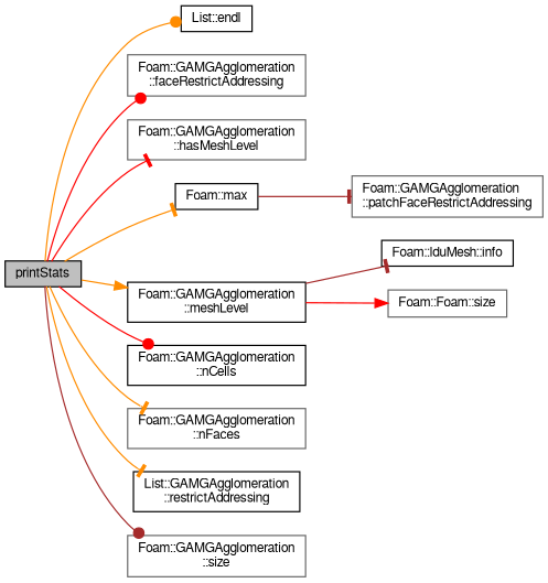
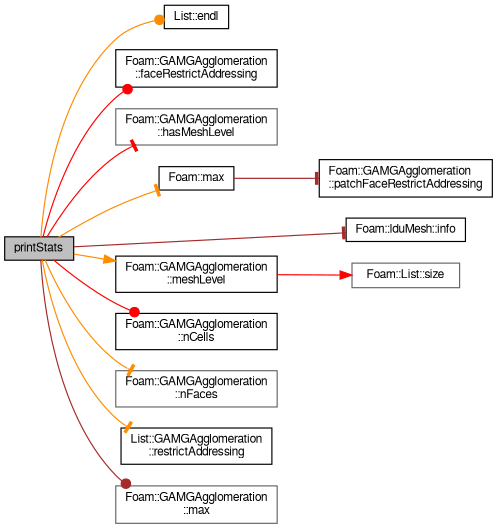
  digraph {
    rankdir=LR
    node [color=black fontname=FreeSans fontsize=10 shape=record]
    edge [arrowhead=tee color=darkorange fontname=FreeSans fontsize=10 labelfontname=FreeSans labelfontsize=10 style=solid]
    n1 [fillcolor=grey75 fontcolor=black height=0.2 label=printStats style=filled width=0.4]
    n2 [height=0.2 label="List::endl" width=0.4]
-   n3 [color=gray40 height=0.2 label="Foam::GAMGAgglomeration\l::faceRestrictAddressing" width=0.4]
+   n3 [height=0.2 label="Foam::GAMGAgglomeration\l::faceRestrictAddressing" width=0.4]
    n4 [color=gray40 height=0.2 label="Foam::GAMGAgglomeration\l::hasMeshLevel" width=0.4]
    n5 [height=0.2 label="Foam::lduMesh::info" width=0.4]
    n6 [height=0.2 label="Foam::max" width=0.4]
    n7 [height=0.2 label="Foam::GAMGAgglomeration\l::meshLevel" width=0.4]
    n8 [height=0.2 label="Foam::GAMGAgglomeration\l::nCells" width=0.4]
    n9 [color=gray40 height=0.2 label="Foam::GAMGAgglomeration\l::nFaces" width=0.4]
    n10 [height=0.2 label="List::GAMGAgglomeration\l::restrictAddressing" width=0.4]
-   n11 [color=gray40 height=0.2 label="Foam::GAMGAgglomeration\l::size" width=0.4]
-   n12 [color=gray40 height=0.2 label="Foam::GAMGAgglomeration\l::patchFaceRestrictAddressing" width=0.4]
-   n13 [color=gray40 height=0.2 label="Foam::Foam::size" width=0.4]
+   n11 [color=gray40 height=0.2 label="Foam::GAMGAgglomeration\l::max" width=0.4]
+   n12 [height=0.2 label="Foam::GAMGAgglomeration\l::patchFaceRestrictAddressing" width=0.4]
+   n13 [color=gray40 height=0.2 label="Foam::List::size" width=0.4]
    n1 -> n2 [arrowhead=dot]
    n1 -> n3 [arrowhead=dot color=red]
    n1 -> n4 [color=red]
-   n7 -> n5 [color=brown]
+   n1 -> n5 [color=brown]
    n1 -> n6
    n1 -> n7 [arrowhead=normal]
    n1 -> n8 [arrowhead=dot color=red]
    n1 -> n9
    n1 -> n10
    n1 -> n11 [arrowhead=dot color=brown]
    n6 -> n12 [color=brown]
    n7 -> n13 [arrowhead=normal color=red]
  }
